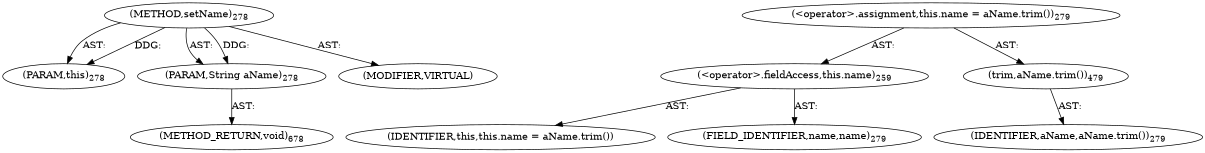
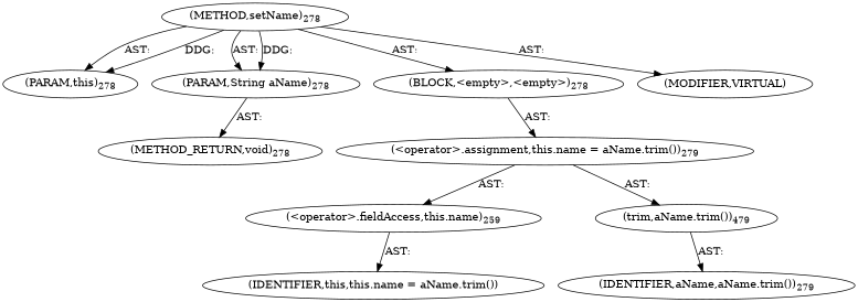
  digraph {
    n1 [label=<(METHOD,setName)<SUB>278</SUB>>]
    n2 [label=<(PARAM,this)<SUB>278</SUB>>]
    n3 [label=<(PARAM,String aName)<SUB>278</SUB>>]
+   n4 [label=<(BLOCK,&lt;empty&gt;,&lt;empty&gt;)<SUB>278</SUB>>]
    n5 [label=<(MODIFIER,VIRTUAL)>]
-   n6 [label=<(METHOD_RETURN,void)<SUB>678</SUB>>]
+   n6 [label=<(METHOD_RETURN,void)<SUB>278</SUB>>]
    n7 [label=<(&lt;operator&gt;.assignment,this.name = aName.trim())<SUB>279</SUB>>]
    n8 [label=<(&lt;operator&gt;.fieldAccess,this.name)<SUB>259</SUB>>]
    n9 [label=<(trim,aName.trim())<SUB>479</SUB>>]
    n10 [label=<(IDENTIFIER,this,this.name = aName.trim())>]
-   n11 [label=<(FIELD_IDENTIFIER,name,name)<SUB>279</SUB>>]
    n12 [label=<(IDENTIFIER,aName,aName.trim())<SUB>279</SUB>>]
    n1 -> n2 [label="AST: "]
    n1 -> n2 [label="DDG: "]
    n1 -> n3 [label="AST: "]
    n1 -> n3 [label="DDG: "]
+   n1 -> n4 [label="AST: "]
    n1 -> n5 [label="AST: "]
    n3 -> n6 [label="AST: "]
+   n4 -> n7 [label="AST: "]
    n7 -> n8 [label="AST: "]
    n7 -> n9 [label="AST: "]
    n8 -> n10 [label="AST: "]
-   n8 -> n11 [label="AST: "]
    n9 -> n12 [label="AST: "]
  }
